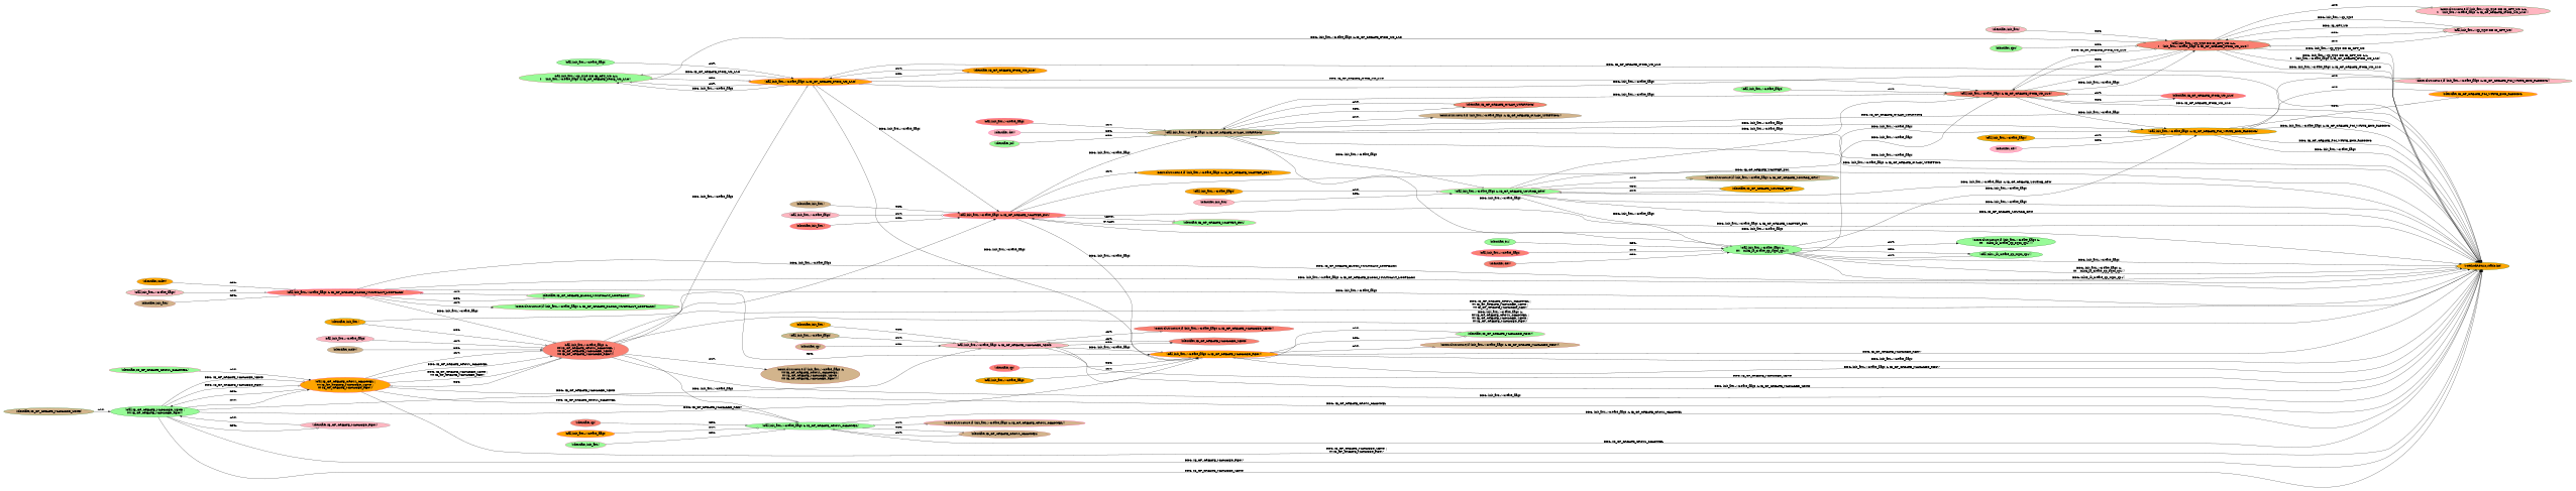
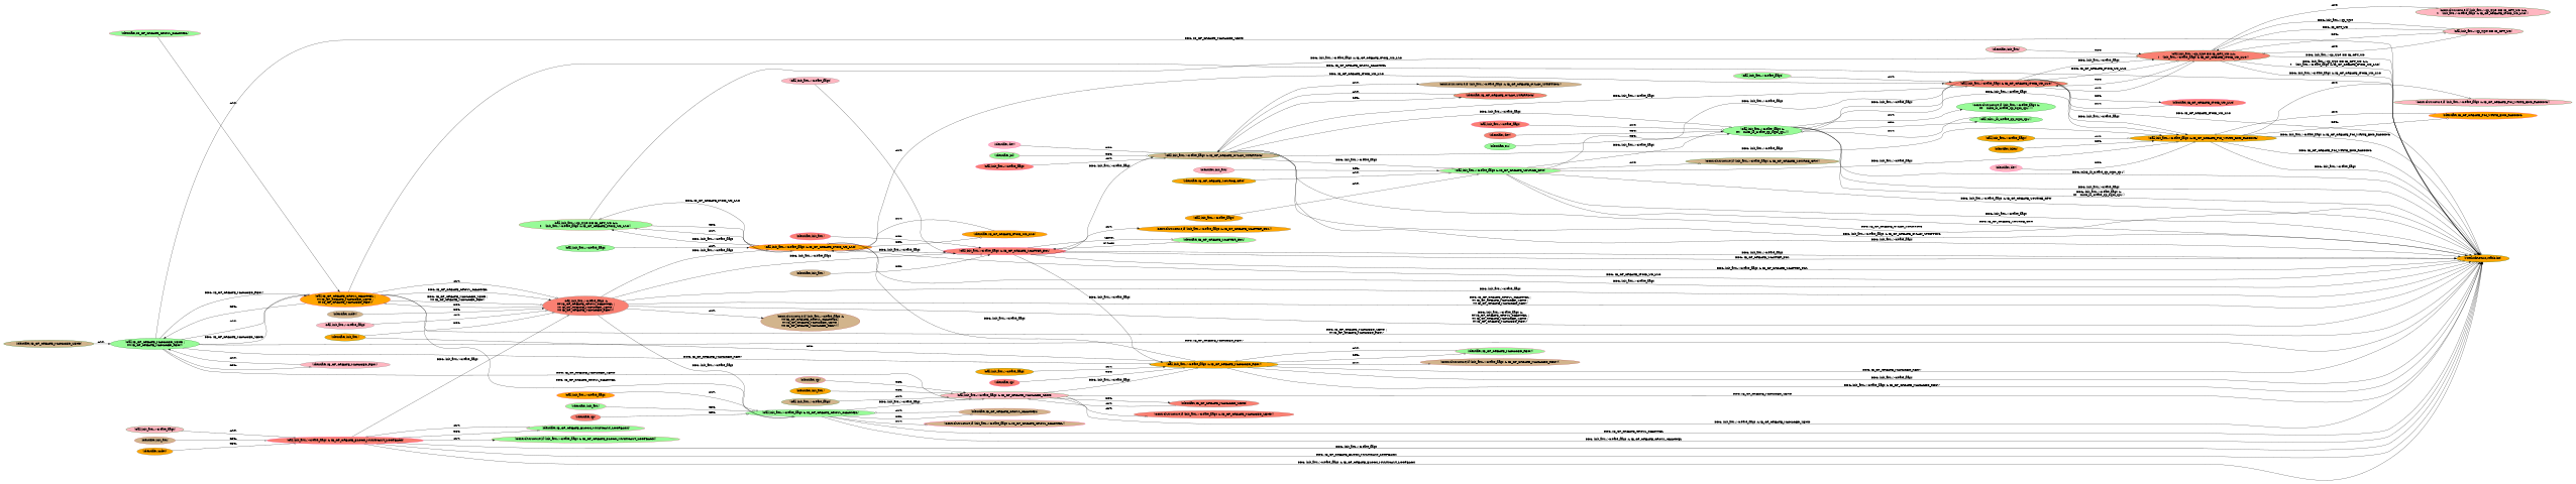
  digraph {
    rankdir=LR
    node [color=darkgreen fillcolor=palegreen style=filled]
    edge [arrowhead=normal]
    n1 [fillcolor=tan label="(Call,init_attr->create_flags & IB_QP_CREATE_CVLAN_STRIPPING)"]
    n2 [color=deeppink label="(Call,init_attr->create_flags & IB_QP_CREATE_SOURCE_QPN)"]
    n3 [label="(Call,init_attr->create_flags &\n\t\t\t    mlx5_ib_create_qp_sqpn_qp1())"]
    n4 [fillcolor=salmon label="(Call,init_attr->create_flags & IB_QP_CREATE_IPOIB_UD_LSO)"]
    n5 [fillcolor=orange label="(Call,init_attr->create_flags & IB_QP_CREATE_PCI_WRITE_END_PADDING)"]
    n6 [color=gray40 fillcolor=tan label="(ControlStructure,if (init_attr->create_flags & IB_QP_CREATE_CVLAN_STRIPPING))"]
    n7 [fillcolor=salmon label="(Identifier,IB_QP_CREATE_CVLAN_STRIPPING)"]
    n8 [fillcolor=orange label="(MethodReturn,static int)"]
    n9 [fillcolor=orange label="(Identifier,IB_QP_CREATE_SOURCE_QPN)"]
    n10 [fillcolor=tan label="(ControlStructure,if (init_attr->create_flags & IB_QP_CREATE_SOURCE_QPN))"]
    n11 [label="(ControlStructure,if (init_attr->create_flags &\n\t\t\t    mlx5_ib_create_qp_sqpn_qp1()))"]
    n12 [label="(Call,mlx1_ib_create_qp_sqpn_qp1())"]
    n13 [fillcolor=salmon label="(Call,init_attr->qp_type == IB_QPT_UD &&\n\t    (init_attr->create_flags & IB_QP_CREATE_IPOIB_UD_LSO))"]
    n14 [color=deeppink fillcolor=salmon label="(Identifier,IB_QP_CREATE_IPOIB_UD_LSO)"]
    n15 [fillcolor=lightpink label="(ControlStructure,if (init_attr->create_flags & IB_QP_CREATE_PCI_WRITE_END_PADDING))"]
    n16 [color=deeppink fillcolor=orange label="(Identifier,IB_QP_CREATE_PCI_WRITE_END_PADDING)"]
    n17 [color=deeppink fillcolor=salmon label="(Call,init_attr->create_flags & IB_QP_CREATE_SCATTER_FCS)"]
    n18 [color=gray40 fillcolor=orange label="(ControlStructure,if (init_attr->create_flags & IB_QP_CREATE_SCATTER_FCS))"]
    n19 [color=deeppink label="(Identifier,IB_QP_CREATE_SCATTER_FCS)"]
-   n20 [color=deeppink fillcolor=orange label="(Call,init_attr->create_flags & IB_QP_CREATE_MANAGED_RECV)"]
+   n20 [fillcolor=orange label="(Call,init_attr->create_flags & IB_QP_CREATE_MANAGED_RECV)"]
    n21 [color=gray40 fillcolor=salmon label="(Call,init_attr->create_flags &\n\t\t\t(IB_QP_CREATE_CROSS_CHANNEL |\n\t\t\t IB_QP_CREATE_MANAGED_SEND |\n\t\t\t IB_QP_CREATE_MANAGED_RECV))"]
    n22 [color=deeppink fillcolor=orange label="(Call,IB_QP_CREATE_CROSS_CHANNEL |\n\t\t\t IB_QP_CREATE_MANAGED_SEND |\n\t\t\t IB_QP_CREATE_MANAGED_RECV)"]
    n23 [color=deeppink fillcolor=orange label="(Call,init_attr->create_flags & IB_QP_CREATE_IPOIB_UD_LSO)"]
    n24 [color=gray40 label="(Call,init_attr->create_flags & IB_QP_CREATE_CROSS_CHANNEL)"]
    n25 [color=brown fillcolor=tan label="(ControlStructure,if (init_attr->create_flags &\n\t\t\t(IB_QP_CREATE_CROSS_CHANNEL |\n\t\t\t IB_QP_CREATE_MANAGED_SEND |\n\t\t\t IB_QP_CREATE_MANAGED_RECV)))"]
    n26 [label="(Call,IB_QP_CREATE_MANAGED_SEND |\n\t\t\t IB_QP_CREATE_MANAGED_RECV)"]
    n27 [color=brown fillcolor=orange label="(Identifier,IB_QP_CREATE_IPOIB_UD_LSO)"]
    n28 [color=brown label="(Call,init_attr->qp_type == IB_QPT_UD &&\n\t    (init_attr->create_flags & IB_QP_CREATE_IPOIB_UD_LSO))"]
    n29 [fillcolor=lightpink label="(Call,init_attr->create_flags & IB_QP_CREATE_MANAGED_SEND)"]
    n30 [color=brown fillcolor=tan label="(Identifier,IB_QP_CREATE_CROSS_CHANNEL)"]
    n31 [color=deeppink fillcolor=tan label="(ControlStructure,if (init_attr->create_flags & IB_QP_CREATE_CROSS_CHANNEL))"]
    n32 [color=deeppink fillcolor=salmon label="(Call,init_attr->create_flags & IB_QP_CREATE_BLOCK_MULTICAST_LOOPBACK)"]
    n33 [color=brown label="(ControlStructure,if (init_attr->create_flags & IB_QP_CREATE_BLOCK_MULTICAST_LOOPBACK))"]
    n34 [color=deeppink label="(Identifier,IB_QP_CREATE_BLOCK_MULTICAST_LOOPBACK)"]
    n35 [color=gray40 fillcolor=lightpink label="(Identifier,IB_QP_CREATE_MANAGED_RECV)"]
    n36 [color=deeppink label="(Identifier,IB_QP_CREATE_MANAGED_RECV)"]
    n37 [color=brown fillcolor=tan label="(ControlStructure,if (init_attr->create_flags & IB_QP_CREATE_MANAGED_RECV))"]
    n38 [color=gray40 fillcolor=salmon label="(Identifier,IB_QP_CREATE_MANAGED_SEND)"]
    n39 [color=brown fillcolor=salmon label="(ControlStructure,if (init_attr->create_flags & IB_QP_CREATE_MANAGED_SEND))"]
    n40 [fillcolor=lightpink label="(ControlStructure,if (init_attr->qp_type == IB_QPT_UD &&\n\t    (init_attr->create_flags & IB_QP_CREATE_IPOIB_UD_LSO)))"]
    n41 [fillcolor=lightpink label="(Call,init_attr->qp_type == IB_QPT_UD)"]
    n42 [color=deeppink fillcolor=lightpink label="(Identifier,dev)"]
    n43 [color=deeppink fillcolor=salmon label="(Call,init_attr->create_flags)"]
    n44 [color=gray40 fillcolor=orange label="(Call,init_attr->create_flags)"]
    n45 [color=gray40 fillcolor=tan label="(Identifier,mdev)"]
    n46 [color=gray40 fillcolor=lightpink label="(Call,init_attr->create_flags)"]
    n47 [color=gray40 fillcolor=orange label="(Identifier,mdev)"]
    n48 [color=deeppink fillcolor=tan label="(Identifier,qp)"]
    n49 [color=deeppink fillcolor=lightpink label="(Identifier,dev)"]
    n50 [fillcolor=orange label="(Identifier,init_attr)"]
    n51 [color=brown fillcolor=lightpink label="(Identifier,init_attr)"]
    n52 [color=deeppink label="(Identifier,pd)"]
    n53 [color=gray40 fillcolor=salmon label="(Identifier,dev)"]
    n54 [fillcolor=lightpink label="(Call,init_attr->create_flags)"]
    n55 [fillcolor=orange label="(Identifier,init_attr)"]
    n56 [label="(Call,init_attr->create_flags)"]
    n57 [color=deeppink fillcolor=orange label="(Call,init_attr->create_flags)"]
-   n58 [color=brown label="(Identifier,qpc)"]
    n59 [color=deeppink label="(Identifier,init_attr)"]
    n60 [color=deeppink label="(Identifier,IB_QP_CREATE_CROSS_CHANNEL)"]
    n61 [color=brown fillcolor=tan label="(Identifier,init_attr)"]
    n62 [fillcolor=orange label="(Call,init_attr->create_flags)"]
    n63 [color=deeppink label="(Call,init_attr->create_flags)"]
    n64 [color=gray40 fillcolor=salmon label="(Identifier,qp)"]
+   n65 [fillcolor=orange label="(Identifier,inlen)"]
    n66 [label="(Identifier,err)"]
    n67 [fillcolor=lightpink label="(Identifier,init_attr)"]
    n68 [color=gray40 fillcolor=tan label="(Identifier,init_attr)"]
    n69 [color=gray40 fillcolor=lightpink label="(Call,init_attr->create_flags)"]
    n70 [color=deeppink fillcolor=salmon label="(Identifier,init_attr)"]
    n71 [fillcolor=tan label="(Identifier,IB_QP_CREATE_MANAGED_SEND)"]
    n72 [fillcolor=tan label="(Call,init_attr->create_flags)"]
    n73 [color=deeppink fillcolor=salmon label="(Call,init_attr->create_flags)"]
    n74 [fillcolor=orange label="(Call,init_attr->create_flags)"]
    n75 [color=deeppink fillcolor=salmon label="(Identifier,qp)"]
    n1 -> n2 [arrowhead=odot label="DDG: init_attr->create_flags"]
    n1 -> n3 [arrowhead=onormal label="DDG: init_attr->create_flags"]
    n1 -> n4 [arrowhead=odot label="DDG: init_attr->create_flags"]
    n1 -> n5 [label="DDG: init_attr->create_flags"]
    n1 -> n6 [label="AST: "]
    n1 -> n7 [label="CFG: "]
    n1 -> n8 [arrowhead=onormal label="DDG: IB_QP_CREATE_CVLAN_STRIPPING"]
    n1 -> n8 [arrowhead=odot label="DDG: init_attr->create_flags & IB_QP_CREATE_CVLAN_STRIPPING"]
    n1 -> n8 [label="DDG: init_attr->create_flags"]
    n2 -> n3 [arrowhead=odot label="DDG: init_attr->create_flags"]
    n2 -> n4 [arrowhead=onormal label="DDG: init_attr->create_flags"]
    n2 -> n5 [arrowhead=onormal label="DDG: init_attr->create_flags"]
    n2 -> n8 [label="DDG: init_attr->create_flags"]
    n2 -> n8 [label="DDG: IB_QP_CREATE_SOURCE_QPN"]
    n2 -> n8 [label="DDG: init_attr->create_flags & IB_QP_CREATE_SOURCE_QPN"]
-   n2 -> n9 [arrowhead=odot label="CFG: "]
    n2 -> n10 [arrowhead=onormal label="AST: "]
    n3 -> n4 [arrowhead=onormal label="DDG: init_attr->create_flags"]
    n3 -> n5 [label="DDG: init_attr->create_flags"]
    n3 -> n8 [label="DDG: mlx5_ib_create_qp_sqpn_qp1()"]
    n3 -> n8 [arrowhead=odot label="DDG: init_attr->create_flags"]
    n3 -> n8 [arrowhead=odot label="DDG: init_attr->create_flags &\n\t\t\t    mlx5_ib_create_qp_sqpn_qp1()"]
    n3 -> n11 [label="AST: "]
    n3 -> n12 [label="CFG: "]
    n4 -> n5 [label="DDG: init_attr->create_flags"]
    n4 -> n8 [arrowhead=odot label="DDG: IB_QP_CREATE_IPOIB_UD_LSO"]
    n4 -> n13 [arrowhead=odot label="AST: "]
    n4 -> n13 [label="DDG: init_attr->create_flags"]
    n4 -> n13 [arrowhead=odot label="DDG: IB_QP_CREATE_IPOIB_UD_LSO"]
    n4 -> n14 [label="CFG: "]
    n5 -> n8 [arrowhead=onormal label="DDG: init_attr->create_flags & IB_QP_CREATE_PCI_WRITE_END_PADDING"]
    n5 -> n8 [arrowhead=odot label="DDG: IB_QP_CREATE_PCI_WRITE_END_PADDING"]
    n5 -> n8 [arrowhead=odot label="DDG: init_attr->create_flags"]
    n5 -> n15 [arrowhead=onormal label="AST: "]
    n5 -> n16 [arrowhead=odot label="CFG: "]
    n7 -> n1 [label="AST: "]
    n9 -> n2 [arrowhead=onormal label="AST: "]
    n12 -> n3 [arrowhead=odot label="AST: "]
    n13 -> n4 [label="CFG: "]
    n13 -> n8 [arrowhead=onormal label="DDG: init_attr->qp_type == IB_QPT_UD &&\n\t    (init_attr->create_flags & IB_QP_CREATE_IPOIB_UD_LSO)"]
    n13 -> n8 [arrowhead=onormal label="DDG: init_attr->create_flags & IB_QP_CREATE_IPOIB_UD_LSO"]
    n13 -> n8 [label="DDG: init_attr->qp_type == IB_QPT_UD"]
    n13 -> n40 [arrowhead=odot label="AST: "]
    n13 -> n41 [arrowhead=odot label="CFG: "]
    n14 -> n4 [arrowhead=odot label="AST: "]
    n16 -> n5 [arrowhead=odot label="AST: "]
    n17 -> n1 [label="DDG: init_attr->create_flags"]
    n17 -> n8 [arrowhead=odot label="DDG: init_attr->create_flags & IB_QP_CREATE_SCATTER_FCS"]
    n17 -> n8 [label="DDG: init_attr->create_flags"]
    n17 -> n8 [label="DDG: IB_QP_CREATE_SCATTER_FCS"]
    n17 -> n18 [label="AST: "]
    n17 -> n19 [arrowhead=odot label="SEND: "]
    n17 -> n20 [label="DDG: init_attr->create_flags"]
    n19 -> n17 [label="CVLAN: "]
    n20 -> n8 [label="DDG: init_attr->create_flags & IB_QP_CREATE_MANAGED_RECV"]
    n20 -> n8 [arrowhead=onormal label="DDG: IB_QP_CREATE_MANAGED_RECV"]
    n20 -> n8 [arrowhead=odot label="DDG: init_attr->create_flags"]
    n20 -> n23 [arrowhead=odot label="DDG: init_attr->create_flags"]
    n20 -> n36 [arrowhead=odot label="CFG: "]
    n20 -> n37 [arrowhead=onormal label="AST: "]
    n21 -> n8 [arrowhead=onormal label="DDG: init_attr->create_flags"]
    n21 -> n8 [arrowhead=odot label="DDG: IB_QP_CREATE_CROSS_CHANNEL |\n\t\t\t IB_QP_CREATE_MANAGED_SEND |\n\t\t\t IB_QP_CREATE_MANAGED_RECV"]
    n21 -> n8 [arrowhead=odot label="DDG: init_attr->create_flags &\n\t\t\t(IB_QP_CREATE_CROSS_CHANNEL |\n\t\t\t IB_QP_CREATE_MANAGED_SEND |\n\t\t\t IB_QP_CREATE_MANAGED_RECV)"]
    n21 -> n17 [label="DDG: init_attr->create_flags"]
    n21 -> n22 [arrowhead=onormal label="CFG: "]
    n21 -> n23 [arrowhead=onormal label="DDG: init_attr->create_flags"]
    n21 -> n24 [arrowhead=onormal label="DDG: init_attr->create_flags"]
    n21 -> n25 [label="AST: "]
    n22 -> n8 [arrowhead=odot label="DDG: IB_QP_CREATE_CROSS_CHANNEL"]
    n22 -> n8 [arrowhead=odot label="DDG: IB_QP_CREATE_MANAGED_SEND |\n\t\t\t IB_QP_CREATE_MANAGED_RECV"]
    n22 -> n21 [arrowhead=onormal label="AST: "]
    n22 -> n21 [label="DDG: IB_QP_CREATE_CROSS_CHANNEL"]
    n22 -> n21 [arrowhead=onormal label="DDG: IB_QP_CREATE_MANAGED_SEND |\n\t\t\t IB_QP_CREATE_MANAGED_RECV"]
    n22 -> n24 [arrowhead=onormal label="DDG: IB_QP_CREATE_CROSS_CHANNEL"]
    n22 -> n26 [label="CFG: "]
    n23 -> n4 [label="DDG: IB_QP_CREATE_IPOIB_UD_LSO"]
    n23 -> n8 [arrowhead=onormal label="DDG: IB_QP_CREATE_IPOIB_UD_LSO"]
    n23 -> n8 [label="DDG: init_attr->create_flags"]
    n23 -> n17 [label="DDG: init_attr->create_flags"]
    n23 -> n27 [arrowhead=odot label="CFG: "]
    n23 -> n28 [arrowhead=onormal label="AST: "]
    n23 -> n28 [label="DDG: init_attr->create_flags"]
    n23 -> n28 [arrowhead=onormal label="DDG: IB_QP_CREATE_IPOIB_UD_LSO"]
    n24 -> n8 [arrowhead=onormal label="DDG: IB_QP_CREATE_CROSS_CHANNEL"]
    n24 -> n8 [arrowhead=onormal label="DDG: init_attr->create_flags & IB_QP_CREATE_CROSS_CHANNEL"]
+   n24 -> n29 [arrowhead=onormal label="DDG: init_attr->create_flags"]
    n24 -> n30 [arrowhead=odot label="CFG: "]
    n24 -> n31 [arrowhead=odot label="AST: "]
    n26 -> n8 [arrowhead=odot label="DDG: IB_QP_CREATE_MANAGED_SEND"]
    n26 -> n8 [label="DDG: IB_QP_CREATE_MANAGED_RECV"]
    n26 -> n20 [arrowhead=odot label="DDG: IB_QP_CREATE_MANAGED_RECV"]
    n26 -> n22 [label="AST: "]
    n26 -> n22 [arrowhead=odot label="DDG: IB_QP_CREATE_MANAGED_SEND"]
    n26 -> n22 [arrowhead=onormal label="DDG: IB_QP_CREATE_MANAGED_RECV"]
    n26 -> n29 [arrowhead=onormal label="DDG: IB_QP_CREATE_MANAGED_SEND"]
    n26 -> n35 [arrowhead=onormal label="CFG: "]
    n27 -> n23 [label="AST: "]
    n28 -> n13 [arrowhead=odot label="DDG: init_attr->create_flags & IB_QP_CREATE_IPOIB_UD_LSO"]
    n28 -> n23 [arrowhead=onormal label="CFG: "]
    n29 -> n8 [label="DDG: init_attr->create_flags & IB_QP_CREATE_MANAGED_SEND"]
    n29 -> n8 [arrowhead=odot label="DDG: IB_QP_CREATE_MANAGED_SEND"]
    n29 -> n20 [arrowhead=odot label="DDG: init_attr->create_flags"]
    n29 -> n38 [label="CFG: "]
    n29 -> n39 [arrowhead=onormal label="AST: "]
    n30 -> n24 [arrowhead=odot label="AST: "]
    n32 -> n8 [arrowhead=odot label="DDG: init_attr->create_flags"]
    n32 -> n8 [arrowhead=odot label="DDG: IB_QP_CREATE_BLOCK_MULTICAST_LOOPBACK"]
    n32 -> n8 [label="DDG: init_attr->create_flags & IB_QP_CREATE_BLOCK_MULTICAST_LOOPBACK"]
    n32 -> n21 [arrowhead=onormal label="DDG: init_attr->create_flags"]
    n32 -> n33 [label="AST: "]
    n32 -> n34 [arrowhead=onormal label="CFG: "]
    n34 -> n32 [arrowhead=odot label="AST: "]
    n35 -> n26 [label="AST: "]
    n36 -> n20 [arrowhead=onormal label="AST: "]
    n38 -> n29 [arrowhead=onormal label="AST: "]
    n41 -> n13 [arrowhead=onormal label="AST: "]
    n41 -> n13 [arrowhead=onormal label="DDG: init_attr->qp_type"]
    n41 -> n13 [label="DDG: IB_QPT_UD"]
    n42 -> n5 [arrowhead=odot label="CFG: "]
    n43 -> n3 [arrowhead=odot label="AST: "]
    n44 -> n2 [arrowhead=onormal label="AST: "]
    n45 -> n21 [label="CFG: "]
    n46 -> n21 [arrowhead=onormal label="AST: "]
    n47 -> n32 [arrowhead=odot label="CFG: "]
    n48 -> n29 [label="CFG: "]
    n49 -> n1 [arrowhead=odot label="CFG: "]
    n50 -> n20 [label="CFG: "]
    n50 -> n21 [arrowhead=onormal label="CFG: "]
    n51 -> n2 [label="CFG: "]
    n52 -> n1 [arrowhead=odot label="CFG: "]
    n53 -> n3 [label="CFG: "]
    n54 -> n32 [arrowhead=onormal label="AST: "]
    n55 -> n29 [arrowhead=onormal label="CFG: "]
    n56 -> n23 [label="AST: "]
    n57 -> n24 [arrowhead=odot label="AST: "]
-   n58 -> n13 [arrowhead=onormal label="CFG: "]
    n59 -> n24 [arrowhead=odot label="CFG: "]
    n60 -> n22 [label="AST: "]
    n61 -> n32 [arrowhead=onormal label="CFG: "]
    n62 -> n5 [arrowhead=onormal label="AST: "]
    n63 -> n4 [label="AST: "]
    n64 -> n24 [arrowhead=onormal label="CFG: "]
+   n65 -> n5 [label="CFG: "]
    n66 -> n3 [label="CFG: "]
    n67 -> n13 [label="CFG: "]
    n68 -> n17 [label="CFG: "]
    n69 -> n17 [arrowhead=odot label="AST: "]
    n70 -> n17 [label="CFG: "]
    n71 -> n26 [label="AST: "]
    n72 -> n29 [arrowhead=onormal label="AST: "]
    n73 -> n1 [arrowhead=onormal label="AST: "]
    n74 -> n20 [label="AST: "]
    n75 -> n20 [arrowhead=odot label="CFG: "]
  }
